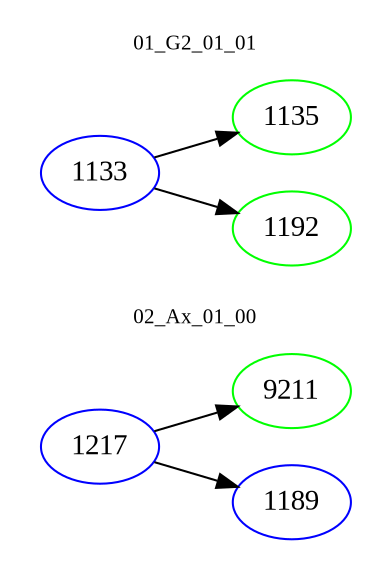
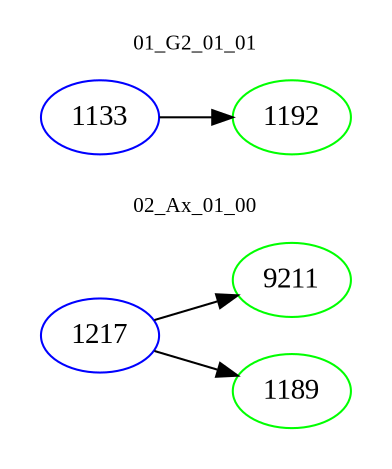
  digraph {
    fontname="Liberation Serif"
    rankdir=LR
    node [color=green fontname="Liberation Serif"]
    edge [color=black fontname="Liberation Serif"]
    n1 [color=blue label=1217]
-   n2 [color=blue label=1189]
+   n2 [label=1189]
    n3 [label=9211]
    n4 [color=blue label=1133]
    n5 [label=1192]
-   n6 [label=1135]
    subgraph cluster_1 {
      color=white
      fontsize=10
      label="02_Ax_01_00"
      n1
      n2
      n3
    }
    subgraph cluster_2 {
      color=white
      fontsize=10
      label="01_G2_01_01"
      n4
      n5
-     n6
    }
    n1 -> n2
    n1 -> n3
    n4 -> n5
-   n4 -> n6
  }
